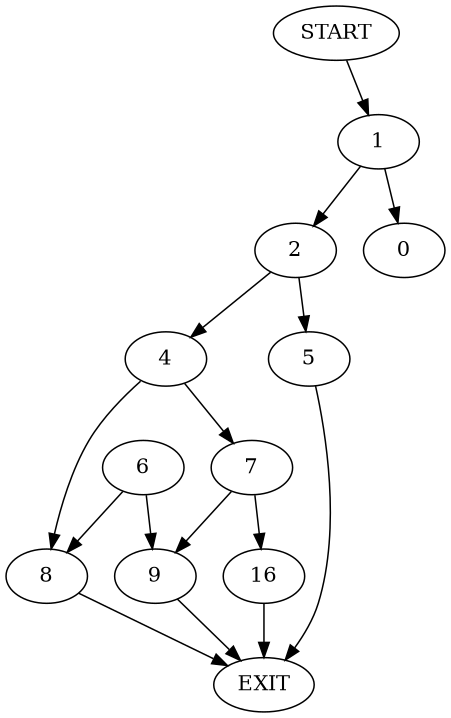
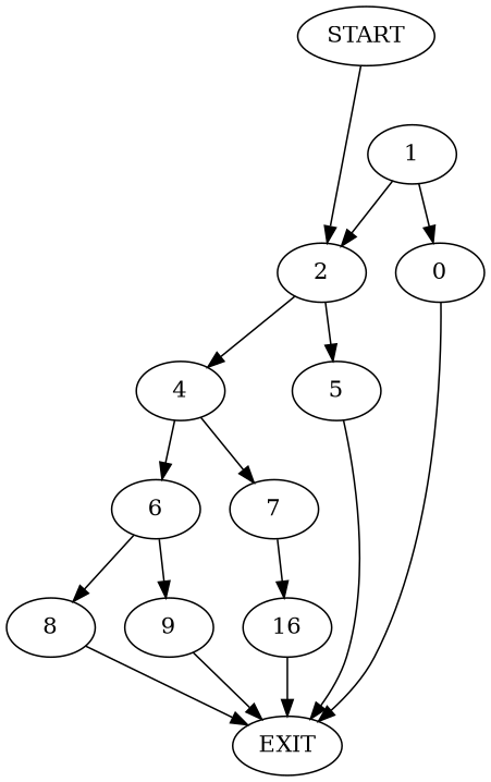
  digraph {
    fontname="DejaVu Serif"
    node [fontname="DejaVu Serif"]
    edge [fontname="DejaVu Serif"]
    n1 [label=START]
    1
    2
    n4 [label=0]
    n5 [label=EXIT]
    4
    5
    6
    7
    8
    9
    n12 [label=16]
-   n1 -> 1
+   n1 -> 2
    1 -> 2
    1 -> n4
    2 -> 4
    2 -> 5
-   4 -> 8
+   n4 -> n5
+   4 -> 6
    4 -> 7
    5 -> n5
    6 -> 8
    6 -> 9
-   7 -> 9
    7 -> n12
    8 -> n5
    9 -> n5
    n12 -> n5
  }
